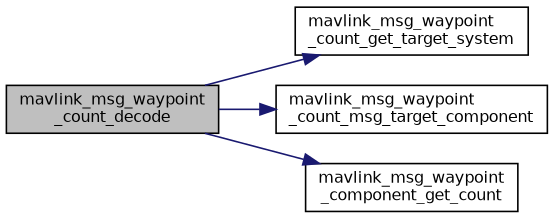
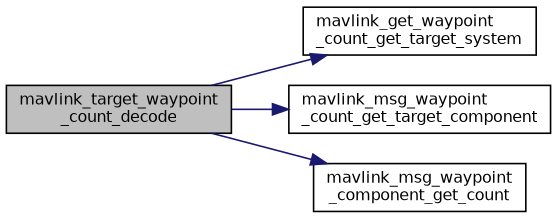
  digraph {
    rankdir=LR
    node [color=black fillcolor=white fontname=Helvetica fontsize=10 shape=record style=filled]
    edge [color=midnightblue fontname=Helvetica fontsize=10 labelfontname=Helvetica labelfontsize=10 style=solid]
-   n1 [fillcolor=grey75 fontcolor=black height=0.2 label="mavlink_msg_waypoint\l_count_decode" width=0.4]
-   n2 [height=0.2 label="mavlink_msg_waypoint\l_count_get_target_system" width=0.4]
-   n3 [height=0.2 label="mavlink_msg_waypoint\l_count_msg_target_component" width=0.4]
+   n1 [fillcolor=grey75 fontcolor=black height=0.2 label="mavlink_target_waypoint\l_count_decode" width=0.4]
+   n2 [height=0.2 label="mavlink_get_waypoint\l_count_get_target_system" width=0.4]
+   n3 [height=0.2 label="mavlink_msg_waypoint\l_count_get_target_component" width=0.4]
    n4 [height=0.2 label="mavlink_msg_waypoint\l_component_get_count" width=0.4]
    n1 -> n2
    n1 -> n3
    n1 -> n4
  }
